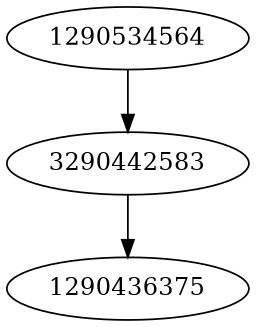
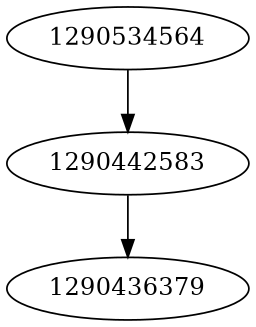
  strict digraph {
    n1 [label=1290534564]
-   1290442583 [label=3290442583]
-   1290436379 [label=1290436375]
+   1290442583
+   1290436379
    n1 -> 1290442583
    1290442583 -> 1290436379
  }
